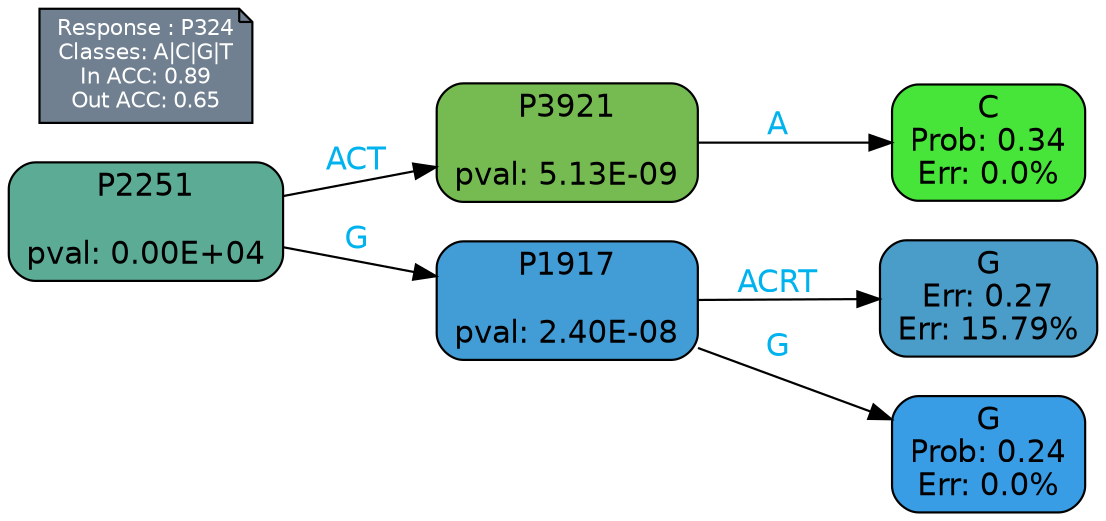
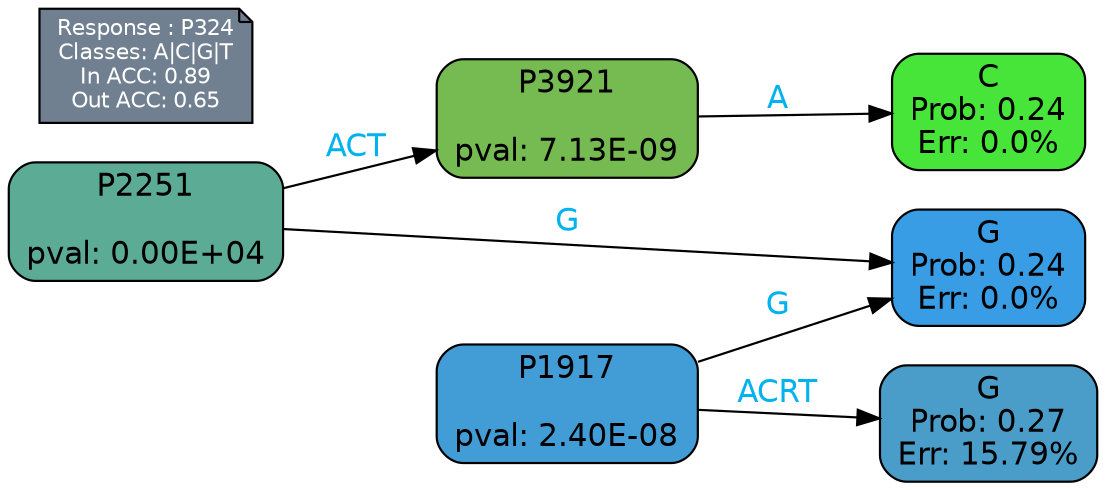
  digraph {
    rankdir=LR
    ranksep=equally
    splines=polylines
    node [color=black fontname=helvetica shape=box style="filled, rounded"]
    edge [fontcolor=deepskyblue2 fontname=helvetica]
-   n1 [fillcolor="#47e539" label="C\nProb: 0.34\nErr: 0.0%"]
-   n2 [fillcolor="#4b9dc9" label="G\nErr: 0.27\nErr: 15.79%"]
+   n1 [fillcolor="#47e539" label="C\nProb: 0.24\nErr: 0.0%"]
+   n2 [fillcolor="#4b9dc9" label="G\nProb: 0.27\nErr: 15.79%"]
    n3 [fillcolor="#399de5" label="G\nProb: 0.24\nErr: 0.0%"]
    n4 [align=left fillcolor=slategray fontcolor=white fontsize=10 label="Response : P324\nClasses: A|C|G|T\nIn ACC: 0.89\nOut ACC: 0.65\n" shape=note style=filled]
    n5 [fillcolor="#5cac95" label="P2251\n\npval: 0.00E+04"]
-   n6 [fillcolor="#76bb51" label="P3921\n\npval: 5.13E-09"]
+   n6 [fillcolor="#76bb51" label="P3921\n\npval: 7.13E-09"]
    n7 [fillcolor="#429dd6" label="P1917\n\npval: 2.40E-08"]
    subgraph sub_1 {
      rank=same
      n1
      n2
      n3
    }
    subgraph sub_2 {
      rank=same
      n4
      n5
    }
    n5 -> n6 [label=ACT]
-   n5 -> n7 [label=G]
+   n5 -> n3 [label=G]
    n6 -> n1 [label=A]
    n7 -> n2 [label=ACRT]
    n7 -> n3 [label=G]
  }
